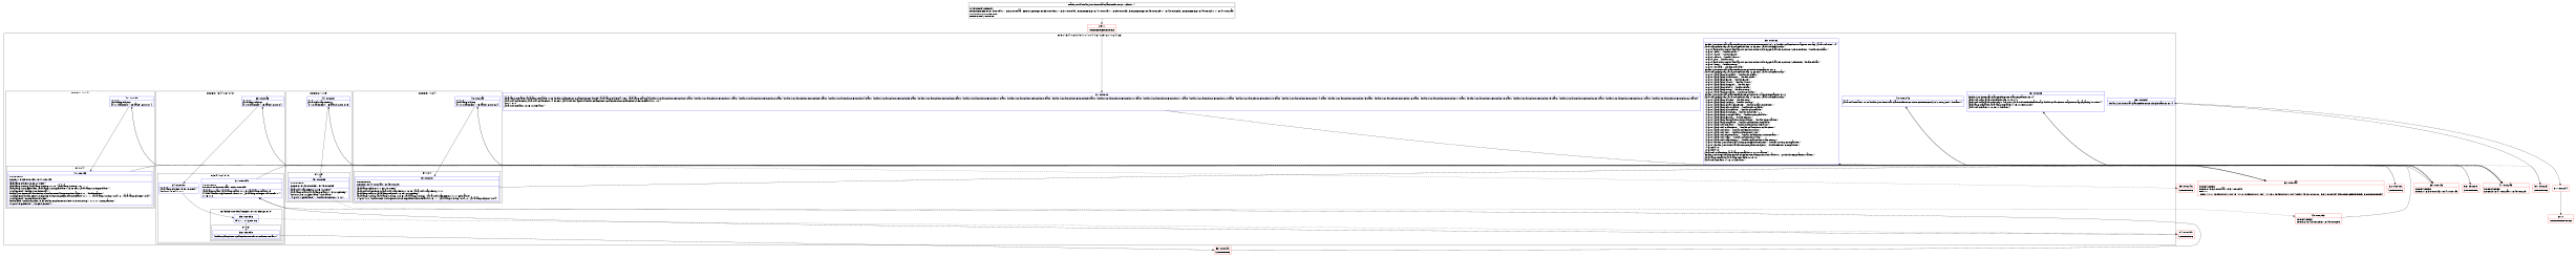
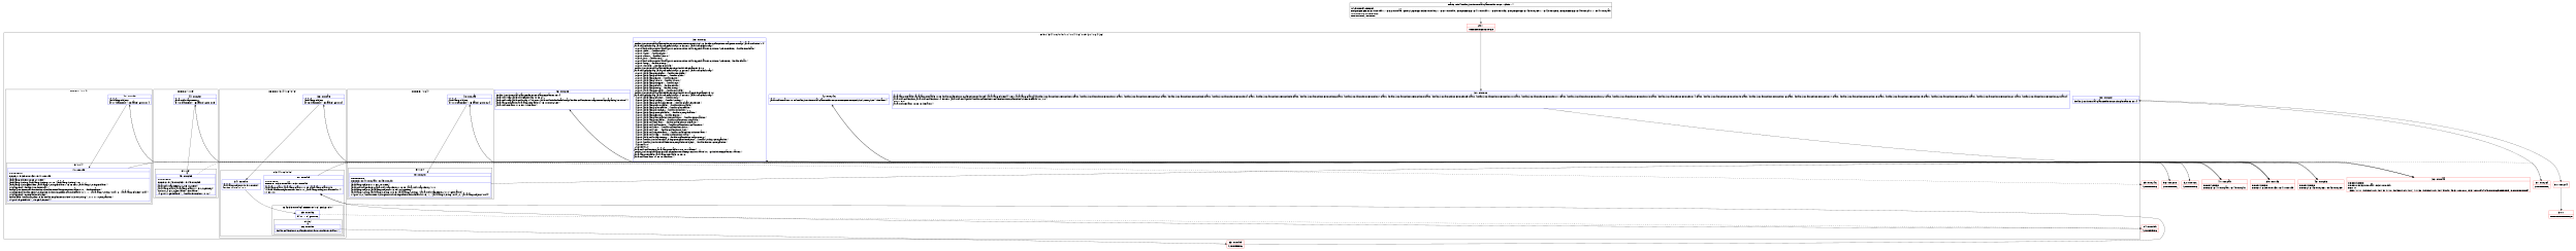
  digraph {
    node [color=blue shape=record]
    n1 [label="{36\:\ 0x00b8|kotlin.collections.CollectionsKt.throwIndexOverflow()\l}"]
    n2 [label="{35\:\ 0x00b6|if (r7 \< 0) goto L6\l}"]
    n3 [label="{34\:\ 0x00b0|java.lang.Object r9 = r8.next()\lint int r10 = r7 + 1\l}"]
    n4 [label="{37\:\ 0x00bb|LOOP_END\lLOOP:0: B:32:0x00aa\-\>B:37:0x00bb\l|java.lang.Class java.lang.Class r11 = (java.lang.Class) r9\lr4.add(kotlin.TuplesKt.m15to(r11, java.lang.Integer.valueOf(r7)))\lr7 = r10\l}"]
    n5 [label="{33\:\ 0x00ae|java.lang.Object \lif (r8.hasNext() != false) goto L4\l}"]
    n6 [label="{41\:\ 0x01fb|LOOP_END\lLOOP:1: B:39:0x01f3\-\>B:41:0x01fb\l|java.lang.Object r8 = r7.next()\ljava.lang.String java.lang.String r11 = (java.lang.String) r8\ljava.lang.StringBuilder java.lang.StringBuilder r13 = new java.lang.StringBuilder()\lr13.append(\"kotlin.jvm.internal.\")\lkotlin.jvm.internal.Intrinsics.checkNotNullExpressionValue(r11, \"kotlinName\")\lr13.append(kotlin.text.StringsKt.substringAfterLast$default(r11, '.', (java.lang.String) null, 2, (java.lang.Object) null))\lr13.append(\"CompanionObject\")\lkotlin.Pair kotlin.Tuples r9 = kotlin.TuplesKt.m15to(r13.toString(), r11 + \".Companion\")\lr4.put(r9.getFirst(), r9.getSecond())\l}"]
    n7 [label="{40\:\ 0x01f9|java.lang.Object \lif (r7.hasNext() != false) goto L14\l}"]
    n8 [label="{45\:\ 0x0259|LOOP_END\lLOOP:2: B:43:0x0253\-\>B:45:0x0259\l|java.util.Map$Entry r2 = r0.next()\ljava.lang.Class java.lang.Class r7 = r2.getKey()\lint int r2 = r2.getValue().intValue()\lr4.put(r7.getName(), \"kotlin.Function\" + r2)\l}"]
    n9 [label="{44\:\ 0x0257|java.util.Map$Entry \lif (r0.hasNext() != false) goto L19\l}"]
    n10 [label="{49\:\ 0x02b1|LOOP_END\lLOOP:3: B:47:0x02ab\-\>B:49:0x02b1\l|java.lang.Object r11 = r10.next()\ljava.util.Map$Entry java.util.Map.Entry r12 = (java.util.Map.Entry) r11\ljava.lang.Object java.lang.Object r12 = r12.getKey()\ljava.lang.String java.lang.String r13 = (java.lang.String) ((java.util.Map.Entry) r11).getValue()\lr4.put(r12, kotlin.text.StringsKt.substringAfterLast$default(r13, '.', (java.lang.String) null, 2, (java.lang.Object) null))\l}"]
    n11 [label="{48\:\ 0x02af|java.lang.Object \lif (r10.hasNext() != false) goto L24\l}"]
    n12 [label="{31\:\ 0x0000|java.lang.Iterable java.lang.Iterable r0 = kotlin.collections.CollectionsKt.listOf((java.lang.Object[]) new java.lang.Class[]\{kotlin.jvm.functions.Functions.class, kotlin.jvm.functions.Function1.class, kotlin.jvm.functions.Function2.class, kotlin.jvm.functions.Function3.class, kotlin.jvm.functions.Function4.class, kotlin.jvm.functions.Function5.class, kotlin.jvm.functions.Function6.class, kotlin.jvm.functions.Function7.class, kotlin.jvm.functions.Function8.class, kotlin.jvm.functions.Function9.class, kotlin.jvm.functions.Function10.class, kotlin.jvm.functions.Function11.class, kotlin.jvm.functions.Function12.class, kotlin.jvm.functions.Function13.class, kotlin.jvm.functions.Function14.class, kotlin.jvm.functions.Function15.class, kotlin.jvm.functions.Function16.class, kotlin.jvm.functions.Function17.class, kotlin.jvm.functions.Function18.class, kotlin.jvm.functions.Function19.class, kotlin.jvm.functions.Function20.class, kotlin.jvm.functions.Function21.class, kotlin.jvm.functions.Function22.class\})\ljava.util.Collection java.util.Collection r4 = new java.util.ArrayList(kotlin.collections.CollectionsKt.collectionSizeOrDefault(r0, 10))\lint r7 = 0\ljava.util.Iterator r8 = r0.iterator()\l\l}"]
    n13 [label="{38\:\ 0x00cc|kotlin.jvm.internal.ClassReference.FUNCTION_CLASSES = kotlin.collections.MapsKt.toMap((java.util.List) r4)\ljava.util.HashMap java.util.HashMap r0 = new java.util.HashMap()\lr0.put(androidx.constraintlayout.core.motion.utils.TypedValues.Custom.S_BOOLEAN, \"kotlin.Boolean\")\lr0.put(\"char\", \"kotlin.Char\")\lr0.put(\"byte\", \"kotlin.Byte\")\lr0.put(\"short\", \"kotlin.Short\")\lr0.put(\"int\", \"kotlin.Int\")\lr0.put(androidx.constraintlayout.core.motion.utils.TypedValues.Custom.S_FLOAT, \"kotlin.Float\")\lr0.put(\"long\", \"kotlin.Long\")\lr0.put(\"double\", \"kotlin.Double\")\lkotlin.jvm.internal.ClassReference.primitiveFqNames = r0\ljava.util.HashMap java.util.HashMap r2 = new java.util.HashMap()\lr2.put(\"java.lang.Boolean\", \"kotlin.Boolean\")\lr2.put(\"java.lang.Character\", \"kotlin.Char\")\lr2.put(\"java.lang.Byte\", \"kotlin.Byte\")\lr2.put(\"java.lang.Short\", \"kotlin.Short\")\lr2.put(\"java.lang.Integer\", \"kotlin.Int\")\lr2.put(\"java.lang.Float\", \"kotlin.Float\")\lr2.put(\"java.lang.Long\", \"kotlin.Long\")\lr2.put(\"java.lang.Double\", \"kotlin.Double\")\lkotlin.jvm.internal.ClassReference.primitiveWrapperFqNames = r2\ljava.util.HashMap java.util.HashMap r4 = new java.util.HashMap()\lr4.put(\"java.lang.Object\", \"kotlin.Any\")\lr4.put(\"java.lang.String\", \"kotlin.String\")\lr4.put(\"java.lang.CharSequence\", \"kotlin.CharSequence\")\lr4.put(\"java.lang.Throwable\", \"kotlin.Throwable\")\lr4.put(\"java.lang.Cloneable\", \"kotlin.Cloneable\")\lr4.put(\"java.lang.Number\", \"kotlin.Number\")\lr4.put(\"java.lang.Comparable\", \"kotlin.Comparable\")\lr4.put(\"java.lang.Enum\", \"kotlin.Enum\")\lr4.put(\"java.lang.annotation.Annotation\", \"kotlin.Annotation\")\lr4.put(\"java.lang.Iterable\", \"kotlin.collections.Iterable\")\lr4.put(\"java.util.Iterator\", \"kotlin.collections.Iterator\")\lr4.put(\"java.util.Collection\", \"kotlin.collections.Collection\")\lr4.put(\"java.util.List\", \"kotlin.collections.List\")\lr4.put(\"java.util.Set\", \"kotlin.collections.Set\")\lr4.put(\"java.util.ListIterator\", \"kotlin.collections.ListIterator\")\lr4.put(\"java.util.Map\", \"kotlin.collections.Map\")\lr4.put(\"java.util.Map$Entry\", \"kotlin.collections.Map.Entry\")\lr4.put(\"kotlin.jvm.internal.StringCompanionObject\", \"kotlin.String.Companion\")\lr4.put(\"kotlin.jvm.internal.EnumCompanionObject\", \"kotlin.Enum.Companion\")\lr4.putAll(r0)\lr4.putAll(r2)\ljava.util.Collection java.lang.Iterable r0 = r0.values()\lkotlin.jvm.internal.Intrinsics.checkNotNullExpressionValue(r0, \"primitiveFqNames.values\")\ljava.lang.Iterable java.lang.Iterable r0 = r0\ljava.util.Iterator r7 = r0.iterator()\l\l}"]
    n14 [label="{42\:\ 0x0246|java.util.Iterator r0 = kotlin.jvm.internal.ClassReference.FUNCTION_CLASSES.entrySet().iterator()\l\l}"]
    n15 [label="{46\:\ 0x0288|kotlin.jvm.internal.ClassReference.classFqNames = r4\ljava.util.Map java.util.HashMap r0 = r4\ljava.util.Map java.util.Map r4 = new java.util.LinkedHashMap(kotlin.collections.MapsKt.mapCapacity(r0.size()))\ljava.lang.Iterable java.lang.Iterable r7 = r0.entrySet()\ljava.util.Iterator r10 = r7.iterator()\l\l}"]
    n16 [label="{50\:\ 0x02cf|kotlin.jvm.internal.ClassReference.simpleNames = r4\l}"]
    n17 [color=red label="{53\:\ 0x00bb|SYNTHETIC\l}"]
    n18 [color=red label="{54\:\ 0x00bb|SYNTHETIC\l}"]
    n19 [color=red label="{32\:\ 0x00aa|LOOP_START\lLOOP:0: B:32:0x00aa\-\>B:37:0x00bb\lPHI: r7 \l  PHI: (r7v1 'index$iv$iv' int) = (r7v0 'index$iv$iv' int), (r7v30 'index$iv$iv' int) binds: [B:31:0x0000, B:37:0x00bb] A[DONT_GENERATE, DONT_INLINE]\l}"]
    n20 [color=red label="{52\:\ 0x00cc|SYNTHETIC\l}"]
    n21 [color=red label="{39\:\ 0x01f3|LOOP_START\lLOOP:1: B:39:0x01f3\-\>B:41:0x01fb\l}"]
    n22 [color=red label="{55\:\ 0x0246|SYNTHETIC\l}"]
    n23 [color=red label="{43\:\ 0x0253|LOOP_START\lLOOP:2: B:43:0x0253\-\>B:45:0x0259\l}"]
    n24 [color=red label="{56\:\ 0x0288|SYNTHETIC\l}"]
    n25 [color=red label="{47\:\ 0x02ab|LOOP_START\lLOOP:3: B:47:0x02ab\-\>B:49:0x02b1\l}"]
    n26 [color=red label="{57\:\ 0x02cf|SYNTHETIC\l}"]
    n27 [color=red label="{51\:\ 0x02d4}"]
    n28 [color=red label="{30\:\ ?|MTH_EXIT_BLOCK\l}"]
    n29 [color=red label="{29\:\ ?|MTH_ENTER_BLOCK\l}"]
    n30 [label="{static void kotlin.jvm.internal.ClassReference.\<clinit\>()  | USE_LINES_HINTS\lBACK_EDGE: B:37:0x00bb \-\> B:32:0x00aa, CROSS_EDGE: B:35:0x00b6 \-\> B:37:0x00bb, BACK_EDGE: B:41:0x01fb \-\> B:39:0x01f3, BACK_EDGE: B:45:0x0259 \-\> B:43:0x0253, BACK_EDGE: B:49:0x02b1 \-\> B:47:0x02ab\lINLINE_NOT_NEEDED\lTYPE_VARS: EMPTY\l}" color=""]
    subgraph cluster_1 {
      label="R(9:1|(3:4|(1:6)(0)|8)|11|(1:14)|16|(1:19)|21|(1:24)|26)"
      n12
      n13
      n14
      n15
      n16
      subgraph cluster_2 {
        label="LOOP:0: (3:4|(1:6)(0)|8)"
        n5
        subgraph cluster_3 {
          label="R(3:4|(1:6)(0)|8)"
          n3
          n4
          subgraph cluster_4 {
            label="IF [B:35:0x00b6] THEN: R(1:6) ELSE: R(0)"
            n2
            subgraph cluster_5 {
              label="R(1:6)"
              n1
            }
            subgraph cluster_6 {
              label="R(0)"
            }
          }
        }
      }
      subgraph cluster_7 {
        label="LOOP:1: (1:14)"
        n7
        subgraph cluster_8 {
          label="R(1:14)"
          n6
        }
      }
      subgraph cluster_9 {
        label="LOOP:2: (1:19)"
        n9
        subgraph cluster_10 {
          label="R(1:19)"
          n8
        }
      }
      subgraph cluster_11 {
        label="LOOP:3: (1:24)"
        n11
        subgraph cluster_12 {
          label="R(1:24)"
          n10
        }
      }
    }
    n1 -> n17
    n2 -> n1
    n2 -> n18 [style=dashed]
    n3 -> n2
    n4 -> n19
    n5 -> n3
    n5 -> n20 [style=dashed]
    n6 -> n21
    n7 -> n6
    n7 -> n22 [style=dashed]
    n8 -> n23 [style=dashed]
    n9 -> n8
    n9 -> n24 [style=dashed]
    n10 -> n25
    n11 -> n10
    n11 -> n26 [style=dashed]
    n12 -> n19
    n13 -> n21
-   n14 -> n25
+   n14 -> n23
    n15 -> n25
    n16 -> n27
    n17 -> n4
    n18 -> n4
    n19 -> n5
    n20 -> n13
    n21 -> n7
    n21 -> n14
    n23 -> n9
    n24 -> n15
    n25 -> n11
    n26 -> n16
    n27 -> n28
    n29 -> n12
    n30 -> n29
  }
